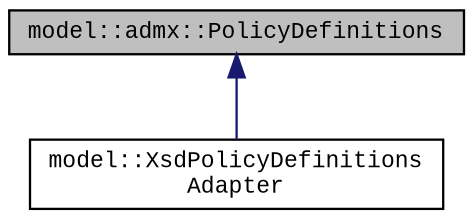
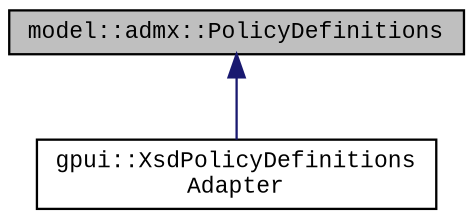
  digraph {
    fontname="Liberation Mono"
    node [color=black fontname="Liberation Mono" fontsize=10 shape=record style=filled]
    n1 [fillcolor=grey75 fontcolor=black height=0.2 label="model::admx::PolicyDefinitions" width=0.4]
-   n2 [fillcolor=white height=0.2 label="model::XsdPolicyDefinitions\lAdapter" width=0.4]
+   n2 [fillcolor=white height=0.2 label="gpui::XsdPolicyDefinitions\lAdapter" width=0.4]
    n1 -> n2 [color=midnightblue dir=back fontname="Liberation Mono" fontsize=10 labelfontname=Helvetica labelfontsize=10 style=solid]
  }
